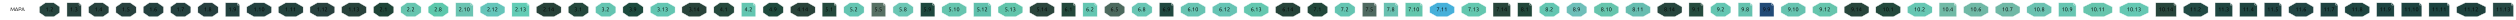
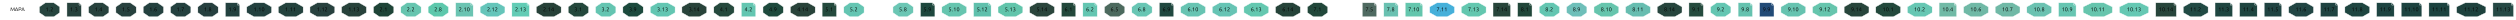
  digraph {
    fontname=Ubuntu
    node [color=white fillcolor="#63C6B1" heigth=0.4 shape=octagon style=filled fontname=Ubuntu]
    n1 [fillcolor=white label=MAPA width=0.4]
    1.2 [fillcolor="#26453F" width=0.4]
    1.3 [fillcolor="#26413C" shape=note width=0.4]
    1.4 [fillcolor="#27423D" width=0.4]
    1.5 [fillcolor="#27413E" width=0.4]
    1.6 [fillcolor="#24413F" width=0.4]
    1.7 [fillcolor="#24413F" width=0.4]
    1.8 [fillcolor="#26403F" width=0.4]
    1.9 [fillcolor="#23413F" shape=note width=0.4]
    1.10 [fillcolor="#23413F" width=0.4]
    1.11 [fillcolor="#23423D" width=0.4]
    1.12 [fillcolor="#27413E" width=0.4]
    1.13 [fillcolor="#27423B" width=0.4]
    2.1 [fillcolor="#1E4437" width=0.4]
    2.2 [fillcolor="#66C5AF" width=0.4]
    2.8 [fillcolor="#5DC8AC" width=0.4]
    2.10 [fillcolor="#6BC4B2" shape=note width=0.4]
    2.12 [fillcolor="#65C5BA" width=0.4]
    2.13 [fillcolor="#62CCB5" shape=note width=0.4]
    2.14 [fillcolor="#264138" width=0.4]
    3.1 [fillcolor="#24483C" width=0.4]
    3.2 [fillcolor="#64C5B1" width=0.4]
    3.9 [fillcolor="#1C4A3D" width=0.4]
    3.13 [fillcolor="#63C6B2" width=0.4]
    3.14 [fillcolor="#28433A" width=0.4]
    4.1 [fillcolor="#25493D" width=0.4]
    4.2 [shape=note width=0.4]
    4.9 [fillcolor="#1E4A3D" width=0.4]
    4.14 [fillcolor="#28433A" width=0.4]
    5.1 [fillcolor="#244A3D" shape=note width=0.4]
    5.2 [fillcolor="#64C5B2" width=0.4]
-   5.5 [fillcolor="#577164" shape=note width=0.4]
    5.8 [fillcolor="#6BC6B4" width=0.4]
    5.9 [fillcolor="#1E483E" shape=note width=0.4]
    5.10 [fillcolor="#66C5AF" width=0.4]
    5.12 [fillcolor="#5FC0AC" shape=note width=0.4]
    5.13 [fillcolor="#61C5AB" width=0.4]
    5.14 [fillcolor="#2A453C" width=0.4]
    6.1 [fillcolor="#22483B" shape=note width=0.4]
    6.2 [shape=note width=0.4]
    6.5 [fillcolor="#4C6A5E" width=0.4]
    6.8 [fillcolor="#68C6B4" width=0.4]
    6.9 [fillcolor="#204840" shape=note width=0.4]
    6.10 [fillcolor="#67C4B2" width=0.4]
    6.12 [fillcolor="#66C4B4" width=0.4]
    6.13 [fillcolor="#64C8B0" width=0.4]
    6.14 [fillcolor="#254339" width=0.4]
    7.1 [fillcolor="#21473A" width=0.4]
-   7.2 [fillcolor="#64C5B2" width=0.4]
    7.5 [fillcolor="#4F6A61" shape=note width=0.4]
    7.8 [fillcolor="#6AC1B1" shape=note width=0.4]
    7.10 [fillcolor="#64C6AD" shape=note width=0.4]
    7.11 [fillcolor="#45B0DA" width=0.4]
    7.13 [fillcolor="#63C7AF" width=0.4]
    7.14 [fillcolor="#27453B" shape=note width=0.4]
    8.1 [fillcolor="#204639" shape=note width=0.4]
    8.2 [width=0.4]
    8.9 [fillcolor="#6EBFB9" width=0.4]
    8.10 [fillcolor="#66C5AD" width=0.4]
    8.11 [fillcolor="#67BDB0" width=0.4]
    8.14 [fillcolor="#26453D" width=0.4]
    9.1 [fillcolor="#254B3E" shape=note width=0.4]
    9.2 [fillcolor="#63C6B2" width=0.4]
    9.8 [fillcolor="#65C2AF" shape=note width=0.4]
    9.9 [fillcolor="#224B77" shape=note width=0.4]
    9.10 [fillcolor="#66C3B0" width=0.4]
    9.12 [fillcolor="#66C5AD" width=0.4]
    9.14 [fillcolor="#27453B" width=0.4]
    10.1 [fillcolor="#23493C" width=0.4]
    10.2 [fillcolor="#66C7B3" width=0.4]
    10.4 [fillcolor="#71BAA6" shape=note width=0.4]
    10.6 [fillcolor="#70B9A6" width=0.4]
    10.7 [fillcolor="#70B9A6" width=0.4]
    10.8 [fillcolor="#6BC2B1" width=0.4]
    10.9 [fillcolor="#66C5B1" shape=note width=0.4]
    10.11 [fillcolor="#66C5AD" width=0.4]
    10.13 [fillcolor="#65C8B3" width=0.4]
    10.14 [fillcolor="#27453B" shape=note width=0.4]
    11.2 [fillcolor="#214A44" width=0.4]
    11.3 [fillcolor="#1F4641" shape=note width=0.4]
    11.4 [fillcolor="#1E4540" shape=note width=0.4]
    11.5 [fillcolor="#1F4341" shape=note width=0.4]
    11.6 [fillcolor="#214543" width=0.4]
    11.7 [fillcolor="#1F4341" shape=note width=0.4]
    11.8 [fillcolor="#1E4540" width=0.4]
    11.9 [fillcolor="#1D4441" shape=note width=0.4]
    11.10 [fillcolor="#1C4340" shape=note width=0.4]
    11.11 [fillcolor="#1B423F" shape=note width=0.4]
    11.12 [fillcolor="#1D413D" width=0.4]
    11.13 [fillcolor="#254945" shape=note width=0.4]
  }
